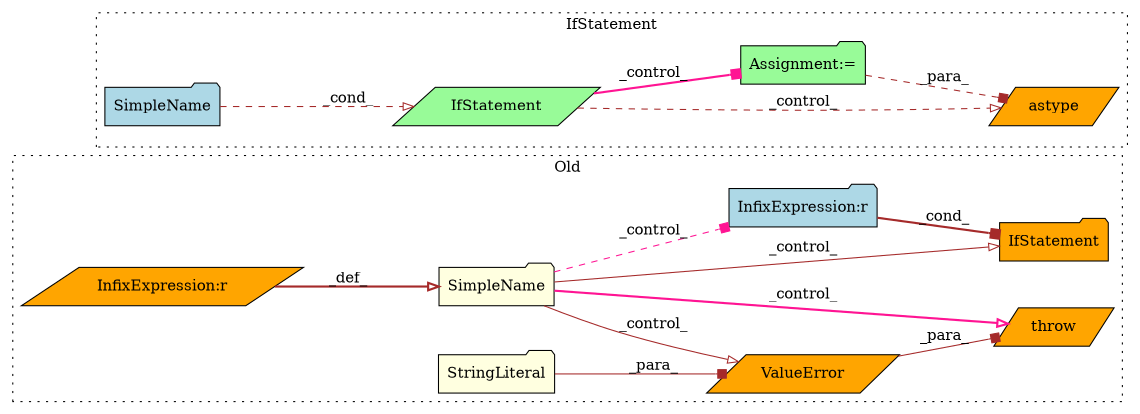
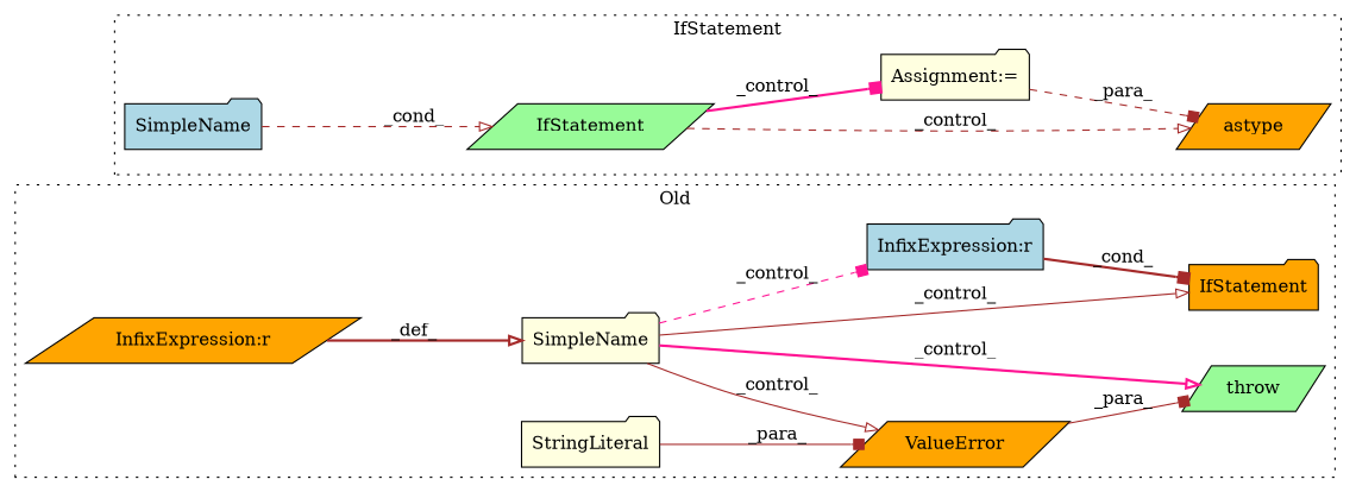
  digraph {
    rankdir=LR
    node [a=32 fillcolor=orange shape=folder style=filled]
    edge [arrowhead=box color=brown style=solid]
    n1 [l="11,1" label=ValueError s="6438,6487" shape=parallelogram]
-   n2 [a=53 l=6 label=throw s=6432 shape=parallelogram]
+   n2 [a=53 fillcolor=palegreen l=6 label=throw s=6432 shape=parallelogram]
    n3 [a=42 fillcolor=lightyellow label=SimpleName]
    n4 [a=25 l="4,2" label=IfStatement s="6500,6551"]
    n5 [a=45 fillcolor=lightyellow l=38 label=StringLiteral s=6449]
    n6 [a=27 l=4 label="InfixExpression:r" s=5523 shape=parallelogram]
    n7 [a=27 fillcolor=lightblue l=4 label="InfixExpression:r" s=6526]
    n8 [l="7,1" label=astype s="6713,6732" shape=parallelogram]
-   n9 [a=7 fillcolor=palegreen l=1 label="Assignment:=" s=6694]
+   n9 [a=7 fillcolor=lightyellow l=1 label="Assignment:=" s=6694]
    n10 [a=42 fillcolor=lightblue label=SimpleName]
    n11 [a=25 fillcolor=palegreen l="4,2" label=IfStatement s="6629,6667" shape=parallelogram]
    subgraph cluster_1 {
      label=Old
      style=dotted
      n1
      n2
      n3
      n4
      n5
      n6
      n7
    }
    subgraph cluster_2 {
      label=IfStatement
      style=dotted
      n8
      n9
      n10
      n11
    }
    n1 -> n2 [label=_para_]
    n3 -> n1 [arrowhead=onormal label=_control_]
    n3 -> n2 [arrowhead=onormal color=deeppink label=_control_ style=bold]
    n3 -> n4 [arrowhead=onormal label=_control_]
    n3 -> n7 [color=deeppink label=_control_ style=dashed]
    n5 -> n1 [label=_para_]
    n6 -> n3 [arrowhead=onormal label=_def_ style=bold]
    n7 -> n4 [label=_cond_ style=bold]
    n9 -> n8 [label=_para_ style=dashed]
    n10 -> n11 [arrowhead=onormal label=_cond_ style=dashed]
    n11 -> n8 [arrowhead=onormal label=_control_ style=dashed]
    n11 -> n9 [color=deeppink label=_control_ style=bold]
  }
